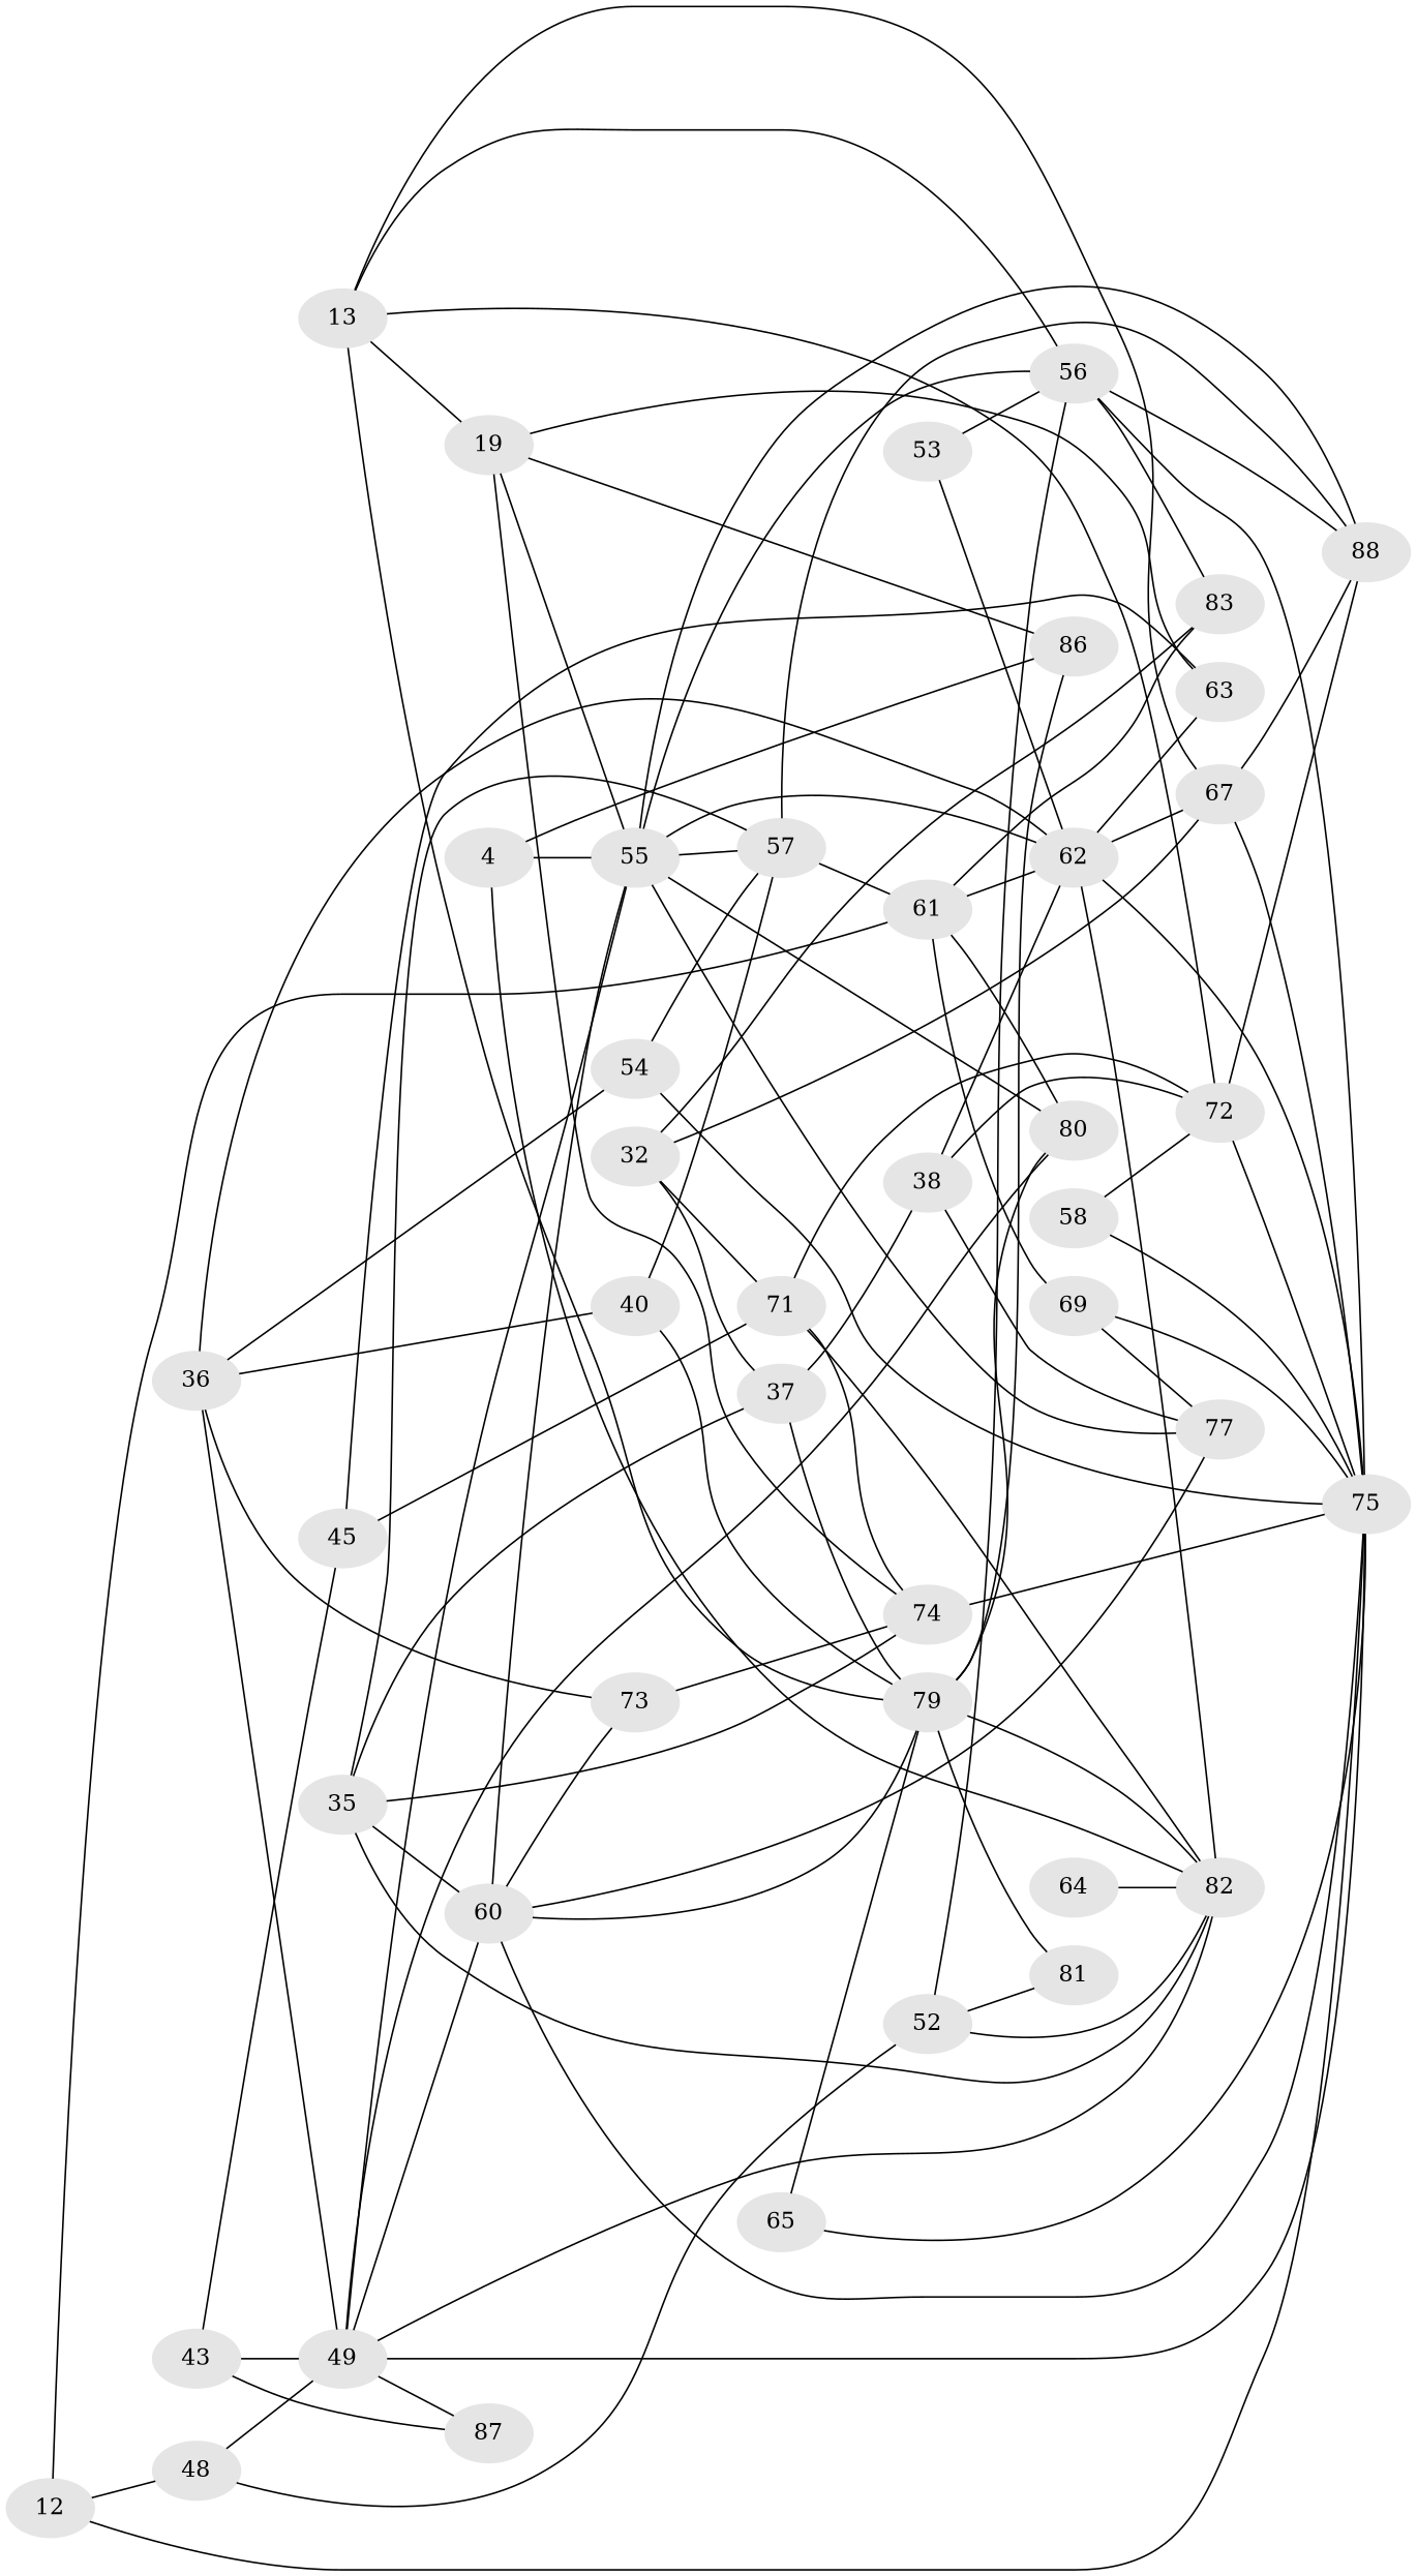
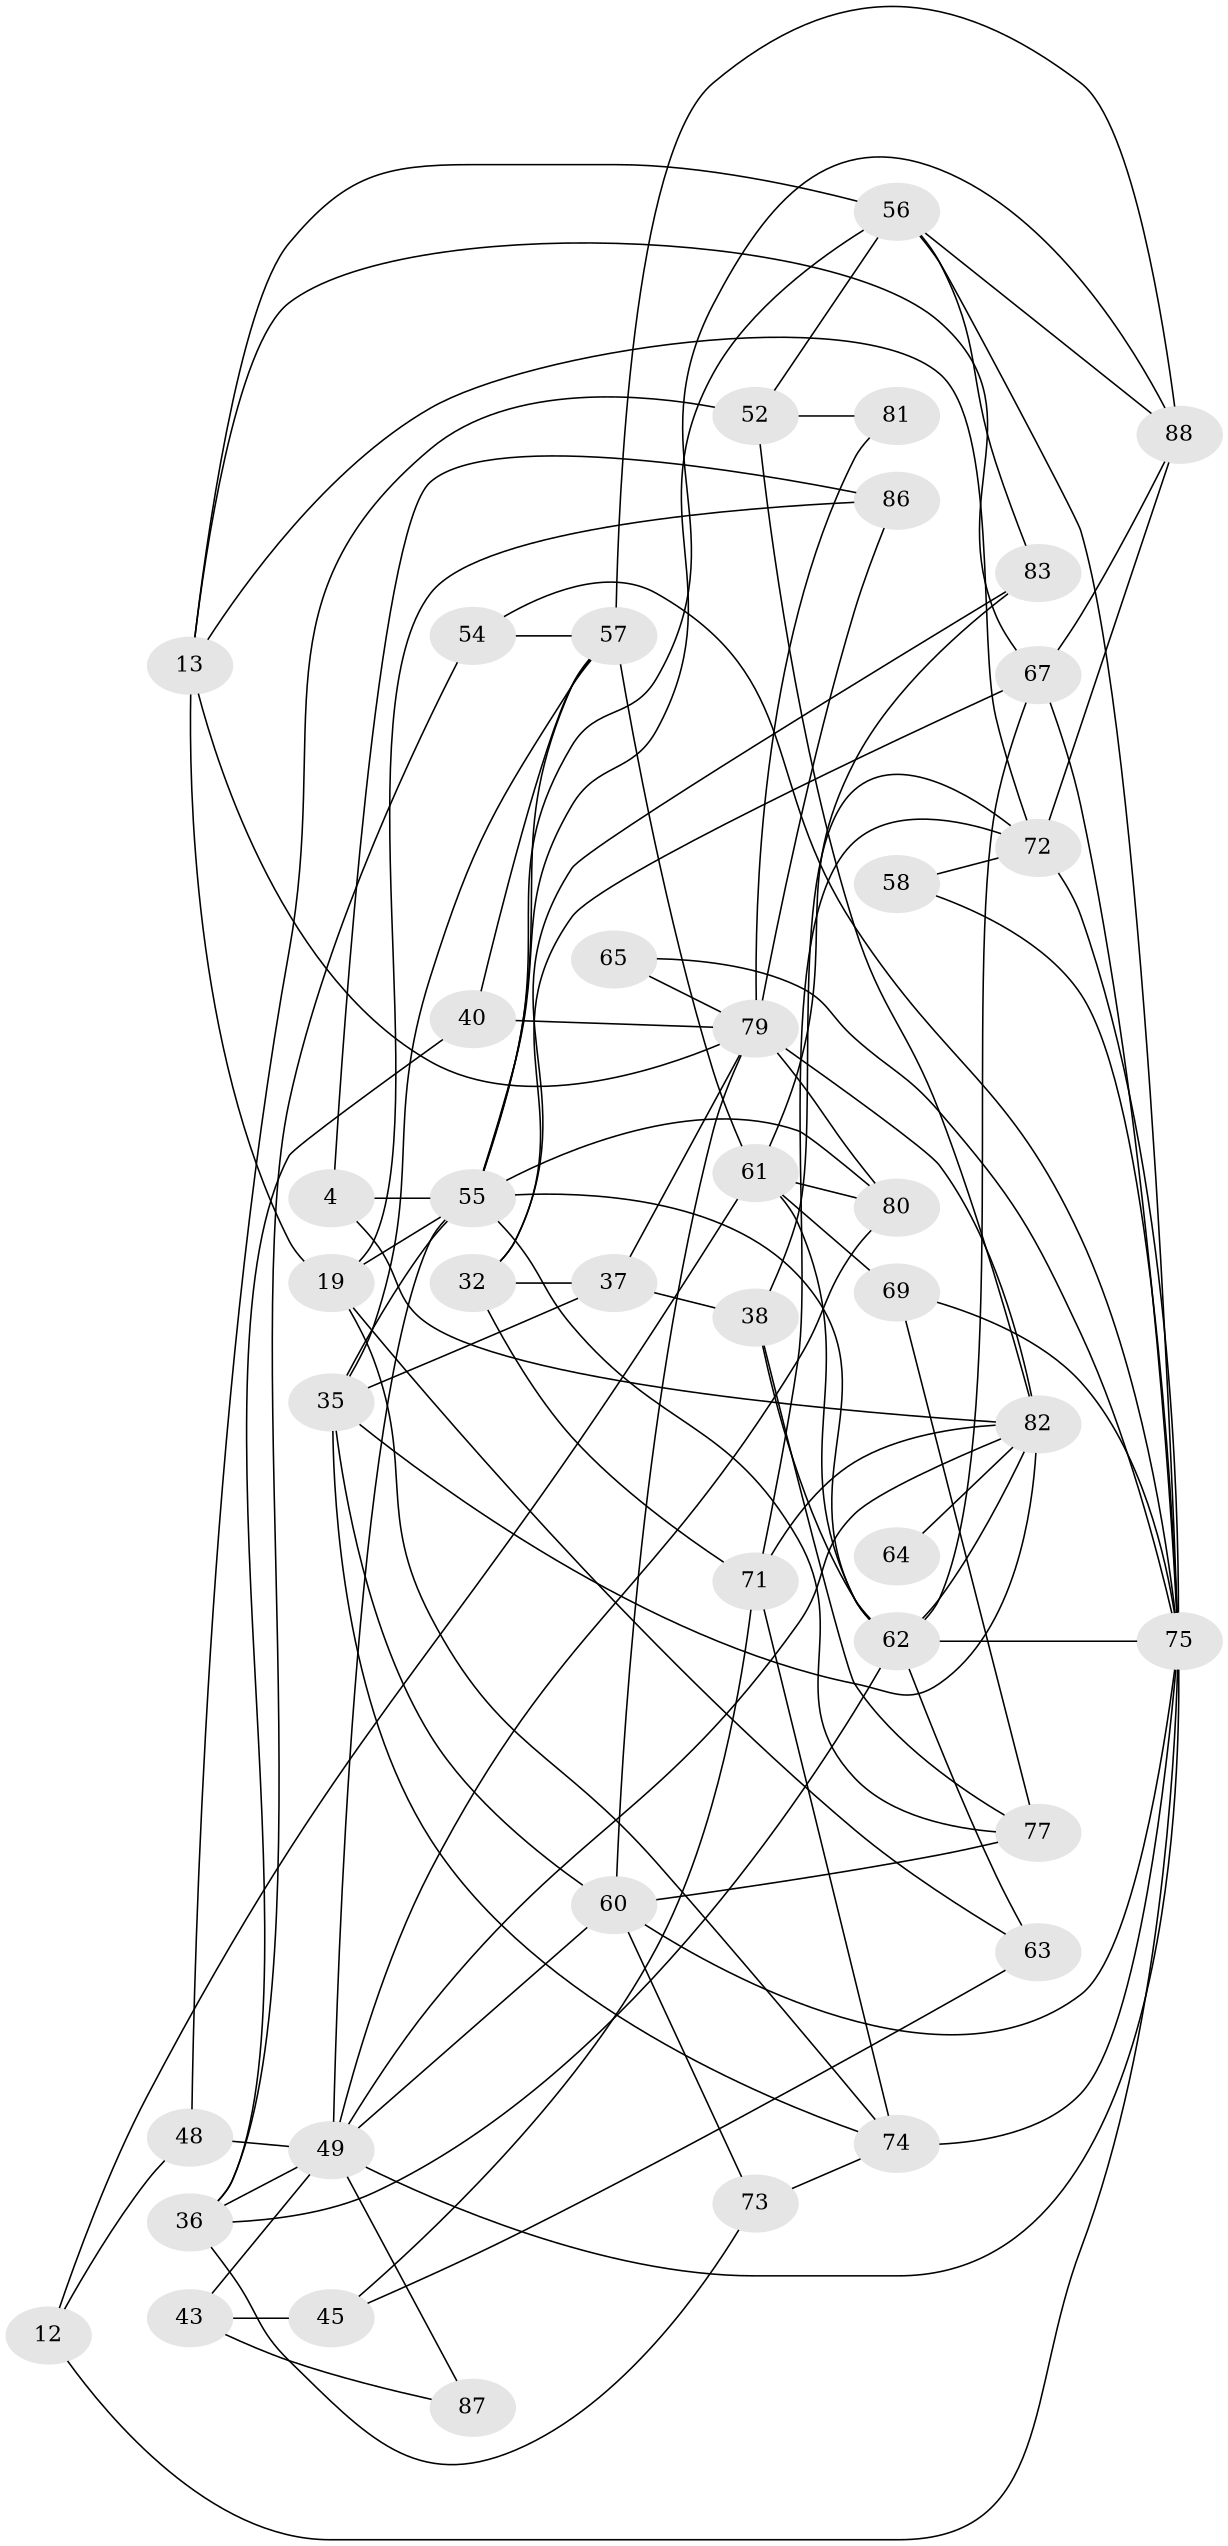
  graph {
    rankdir=LR
    node [color=gray90 style=filled]
    55 [super="+51"]
    56 [super="+21+44"]
    57 [super="+29"]
    62 [super="+47+33+14"]
    77 [super="+15"]
    80 [super="+78"]
    88 [super="+7+76"]
    4
    82 [super="+46"]
    86 [super="+3"]
    12
    48
    61 [super="+20"]
    n14 [label=75 super="+2+17+59+75+84"]
    49 [super="+26+41"]
    52
    83
    69 [super="+30"]
    13 [super="+10"]
    19 [super="+6"]
    67 [super="+22+34"]
    72 [super="+50"]
    79 [super="+8+18"]
    63
    74 [super="+9"]
    81
    32
    37
    71 [super="+5"]
    38
    35 [super="+23"]
    60
    73 [super="+27"]
    36 [super="+28"]
    40
    54
    87
    45 [super="+11"]
    43
-   53
    58
    64
    65
    55 -- 56
    55 -- 57
    55 -- 62 [weight=2]
    55 -- 77
    55 -- 80
    55 -- 88
    56 -- 88
    56 -- n14 [weight=2]
    56 -- 83
    57 -- 88
    57 -- 61
    62 -- 82
    62 -- n14 [weight=4]
    62 -- 67
    62 -- 63
    4 -- 55
    4 -- 82
    4 -- 86 [weight=2]
    12 -- 48
    12 -- 61
    12 -- n14 [weight=2]
    48 -- 49 [weight=2]
    48 -- 52
    61 -- 62
    61 -- 80
    61 -- 83
    61 -- 69
    49 -- 55
    49 -- 80
    49 -- 82
    49 -- n14 [weight=6]
    49 -- 60
    49 -- 87 [weight=2]
    52 -- 56
    52 -- 82 [weight=2]
    52 -- 81
    69 -- 77
    69 -- n14
    13 -- 56
    13 -- 19 [weight=2]
    13 -- 67
    13 -- 72
    13 -- 79
    19 -- 55
    19 -- 86
    19 -- 63
    19 -- 74
    67 -- 88 [weight=2]
    67 -- n14
    72 -- 88
    72 -- n14 [weight=2]
    79 -- 80 [weight=2]
    79 -- 82 [weight=2]
    79 -- 86
    79 -- 81
    74 -- n14
    32 -- 83
    32 -- 67
    32 -- 37
    32 -- 71
    37 -- 79
    37 -- 38
    71 -- 82
    71 -- 72
    71 -- 74
    38 -- 62 [weight=2]
    38 -- 77
    38 -- 72
-   60 -- 55
+   35 -- 55
    35 -- 57 [weight=2]
    35 -- 82
    35 -- 74
    35 -- 37
    35 -- 60
    60 -- 77 [weight=2]
    60 -- n14
    60 -- 79
    60 -- 73
    73 -- 74
    36 -- 62
    36 -- 49
    36 -- 73
    36 -- 40
    36 -- 54
    40 -- 57
    40 -- 79
    54 -- 57
    54 -- n14
    45 -- 63
    45 -- 71
    43 -- 49
    43 -- 87 [weight=2]
    43 -- 45 [weight=2]
-   53 -- 56
-   53 -- 62
    58 -- n14
    58 -- 72 [weight=2]
    64 -- 82 [weight=2]
    65 -- n14
    65 -- 79
  }
